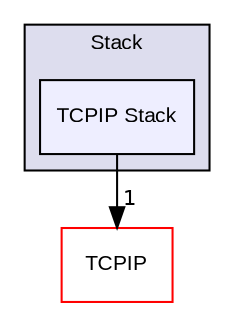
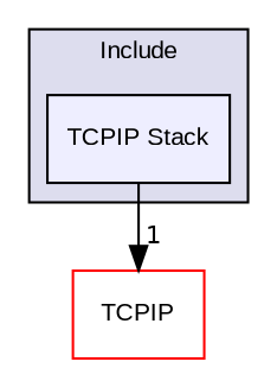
  digraph {
    compound=true
    fontname="Liberation Sans"
    node [fontname="Liberation Sans" fontsize=10 shape=box style=filled]
    n1 [fillcolor="#eeeeff" label="TCPIP Stack" pencolor=black]
    n2 [color=red fillcolor=white label=TCPIP]
    subgraph cluster_1 {
      bgcolor="#ddddee"
      fontsize=10
-     label=Stack
+     label=Include
      pencolor=black
      n1
    }
    n1 -> n2 [headlabel=1 labeldistance=1.5 labelfontname=Helvetica labelfontsize=10 fontname="Liberation Sans"]
  }
